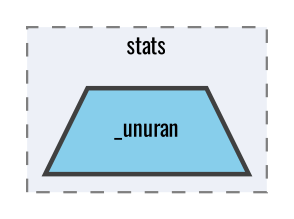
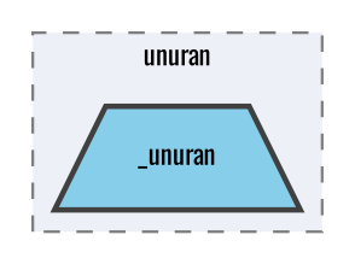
  digraph {
    compound=true
    rankdir=LR
    fontname=Oswald
    n1 [color=grey25 fillcolor=skyblue fontname=Oswald fontsize=10 height=0.2 label=_unuran shape=trapezium style="filled,bold" width=0.4]
    subgraph cluster_1 {
      bgcolor="#edf0f7"
      fontsize=10
-     label=stats
+     label=unuran
      pencolor=grey50
      style="filled,dashed"
      n1
    }
  }
